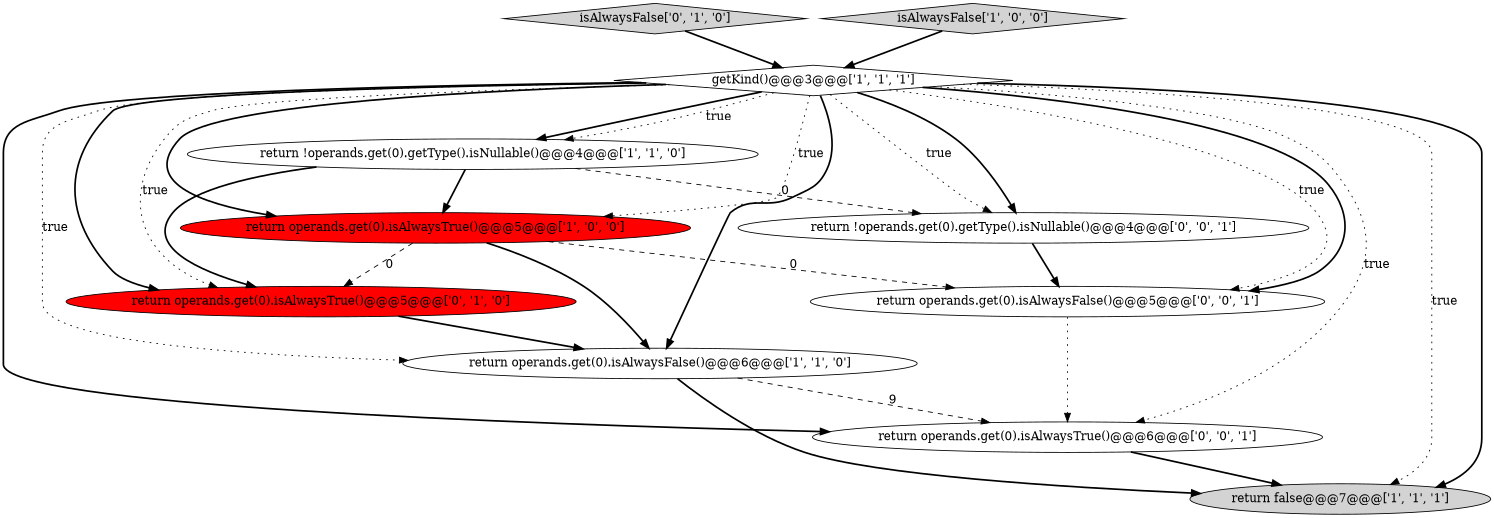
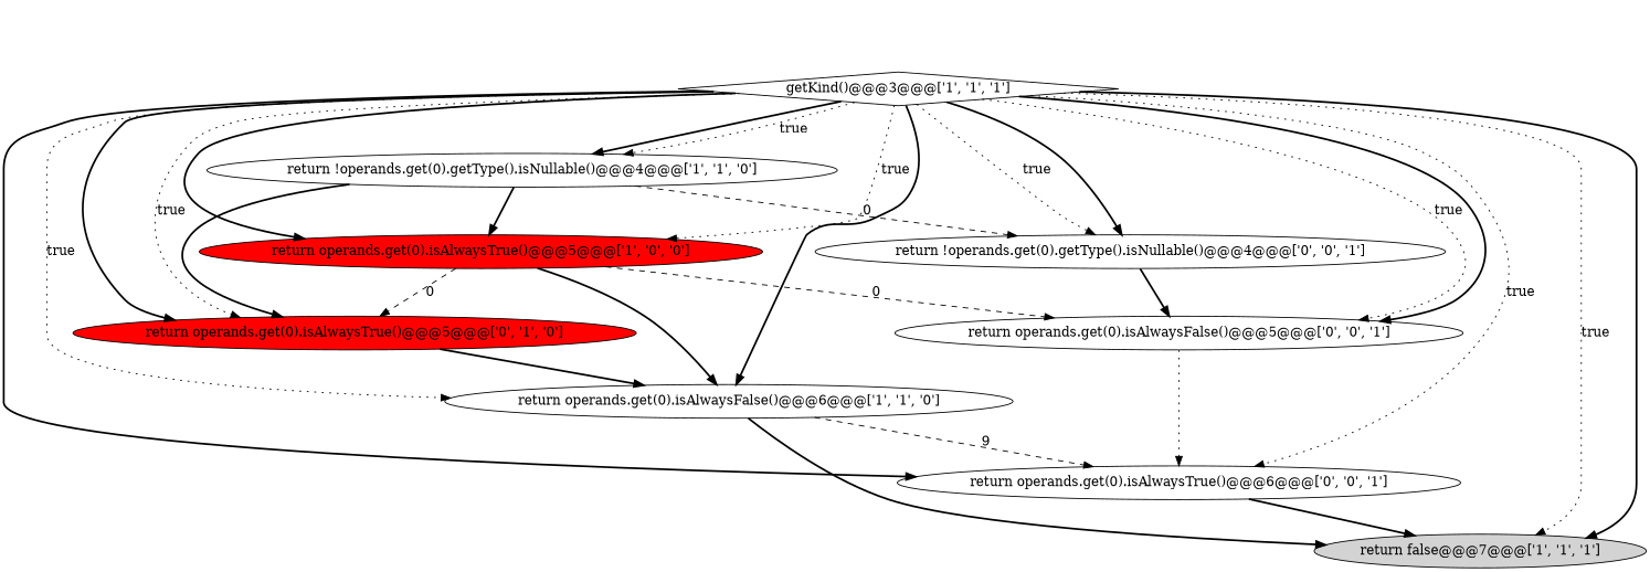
  digraph {
    node [fillcolor=white shape=ellipse style=filled]
    edge [style=bold]
    n1 [label="return !operands.get(0).getType().isNullable()@@@4@@@['0', '0', '1']"]
    n2 [label="return operands.get(0).isAlwaysFalse()@@@5@@@['0', '0', '1']"]
    n3 [label="return operands.get(0).isAlwaysTrue()@@@6@@@['0', '0', '1']"]
    n4 [fillcolor=red label="return operands.get(0).isAlwaysTrue()@@@5@@@['1', '0', '0']"]
    n5 [fillcolor=red label="return operands.get(0).isAlwaysTrue()@@@5@@@['0', '1', '0']"]
    n6 [label="return operands.get(0).isAlwaysFalse()@@@6@@@['1', '1', '0']"]
    n7 [fillcolor=lightgray label="return false@@@7@@@['1', '1', '1']"]
-   n8 [fillcolor=lightgray label="isAlwaysFalse['0', '1', '0']" shape=diamond]
    n9 [label="getKind()@@@3@@@['1', '1', '1']" shape=diamond]
    n10 [label="return !operands.get(0).getType().isNullable()@@@4@@@['1', '1', '0']"]
-   n11 [fillcolor=lightgray label="isAlwaysFalse['1', '0', '0']" shape=diamond]
    n1 -> n2
    n2 -> n3 [style=dotted]
    n3 -> n7
    n4 -> n2 [label=0 style=dashed]
    n4 -> n5 [label=0 style=dashed]
    n4 -> n6
    n5 -> n6
    n6 -> n3 [label=9 style=dashed]
    n6 -> n7
-   n8 -> n9
    n9 -> n1 [label=true style=dotted]
    n9 -> n1
    n9 -> n2 [label=true style=dotted]
    n9 -> n2
    n9 -> n3 [label=true style=dotted]
    n9 -> n3
    n9 -> n4
    n9 -> n4 [label=true style=dotted]
    n9 -> n5
    n9 -> n5 [label=true style=dotted]
    n9 -> n6
    n9 -> n6 [label=true style=dotted]
    n9 -> n7 [label=true style=dotted]
    n9 -> n7
    n9 -> n10
    n9 -> n10 [label=true style=dotted]
    n10 -> n1 [label=0 style=dashed]
    n10 -> n4
    n10 -> n5
-   n11 -> n9
  }
